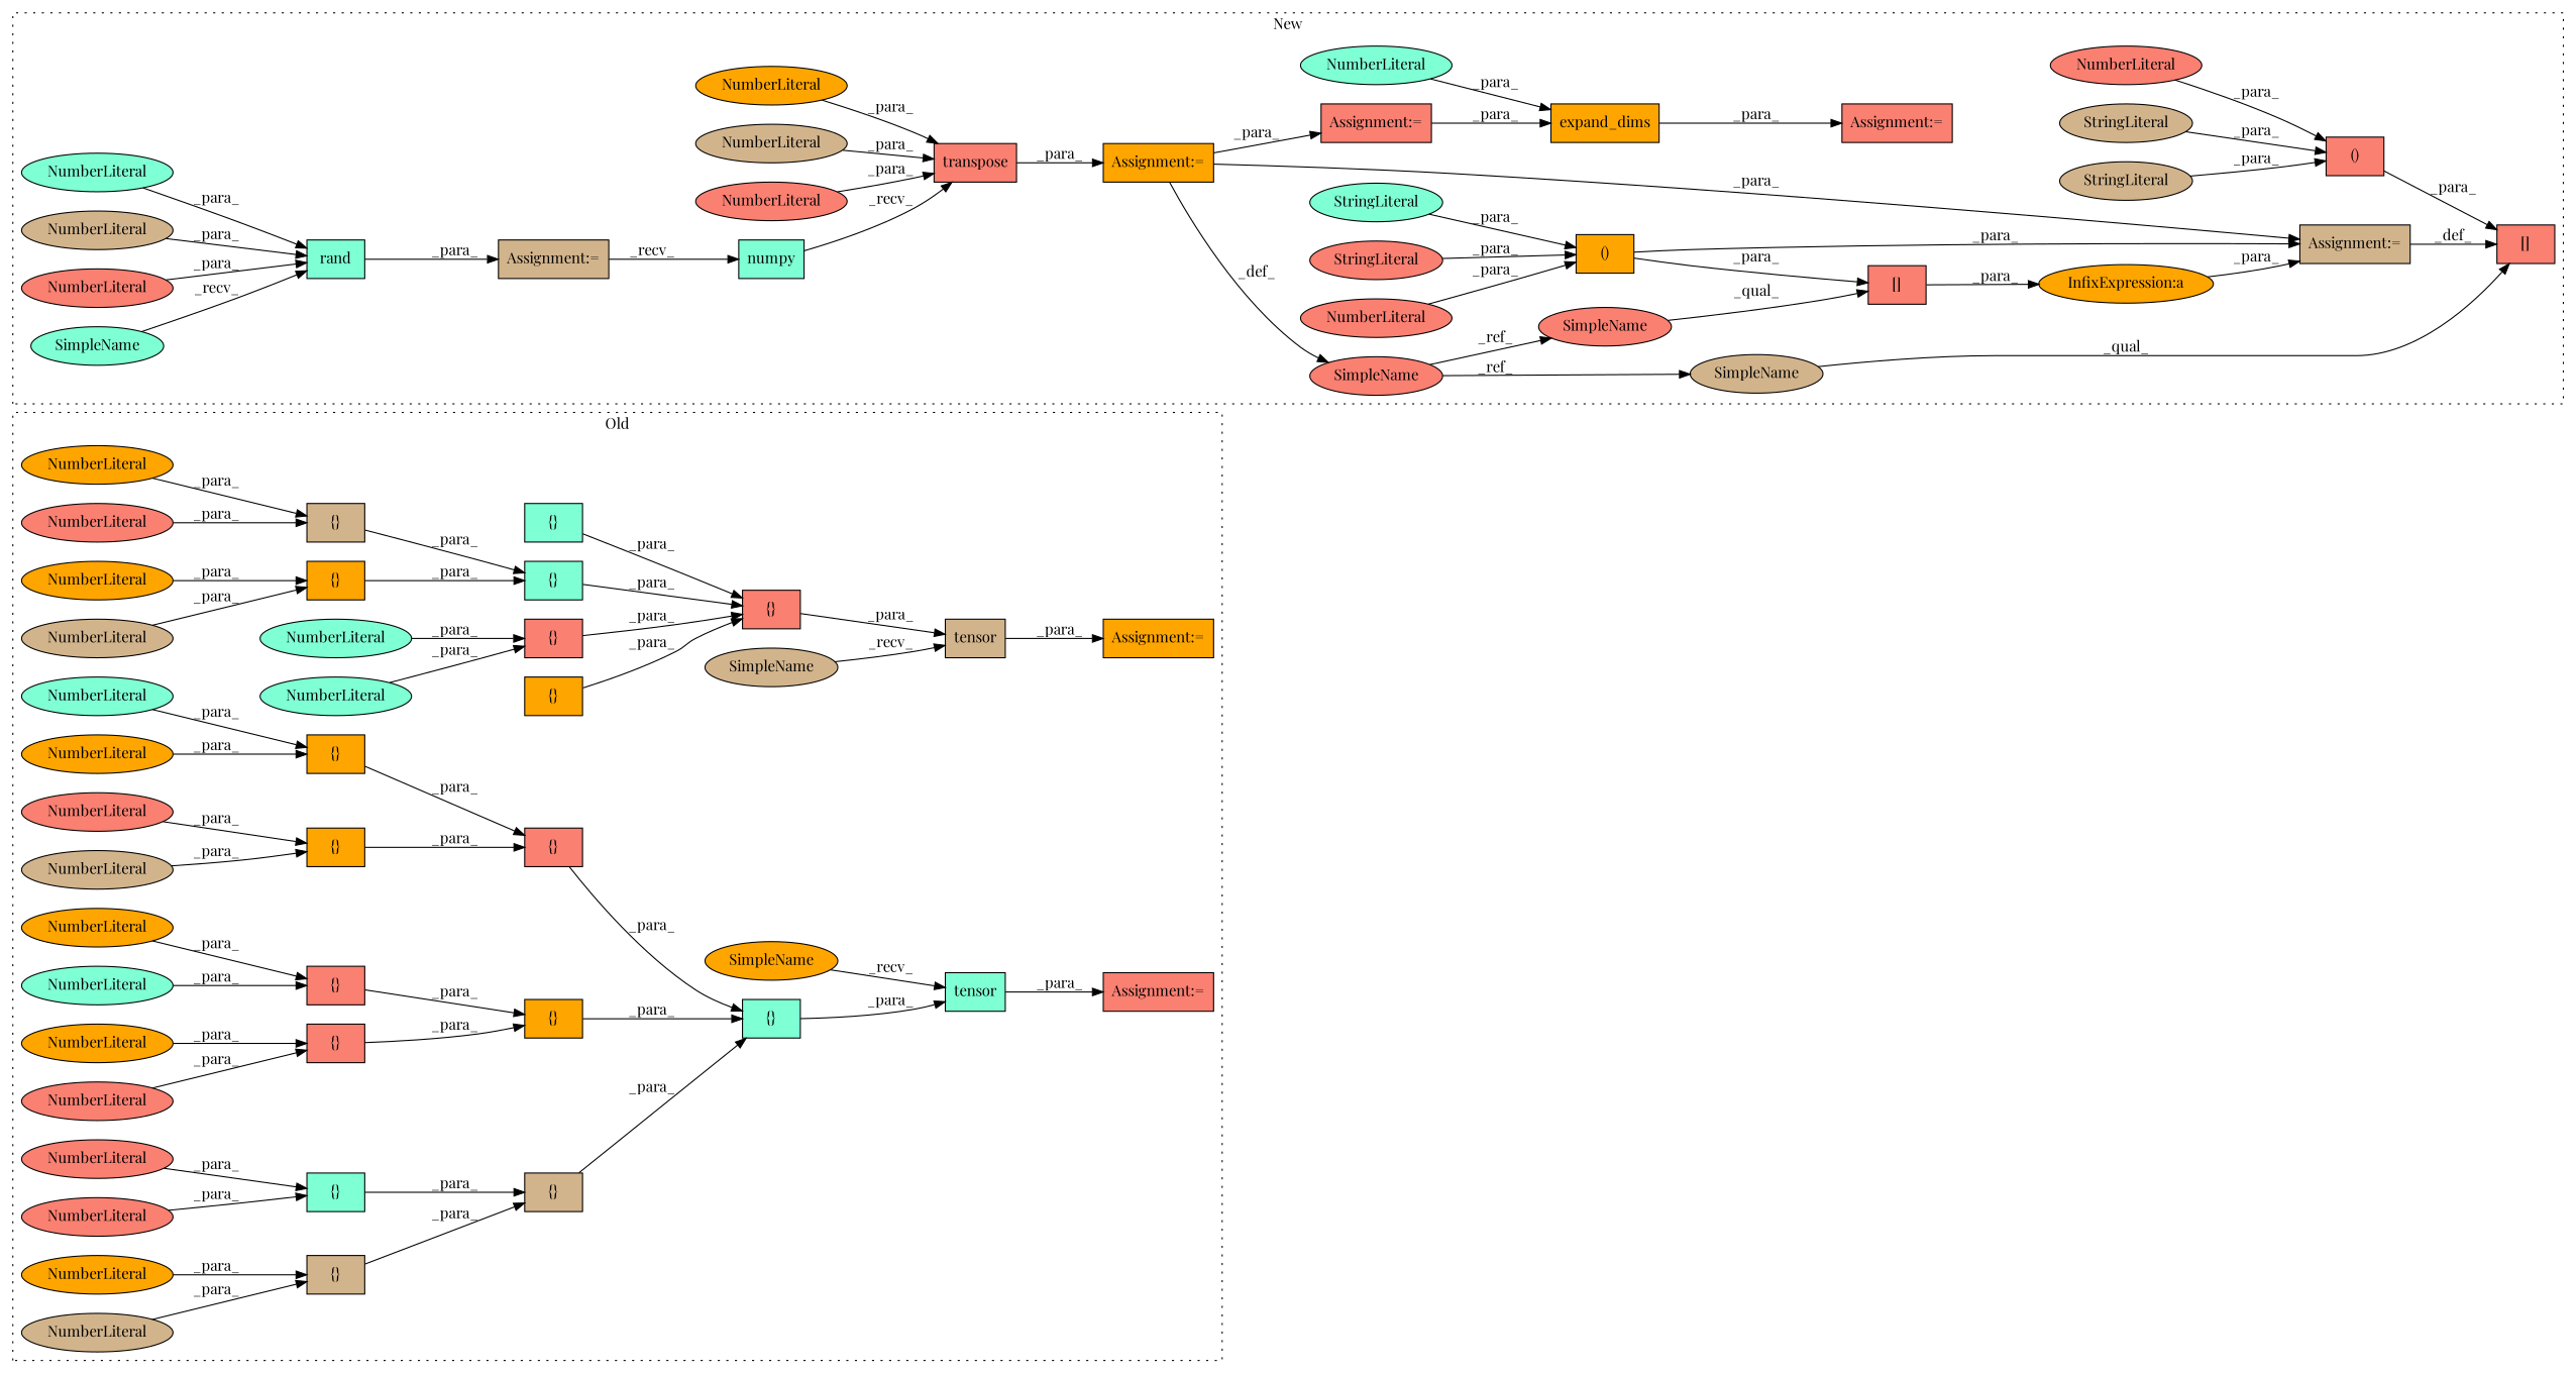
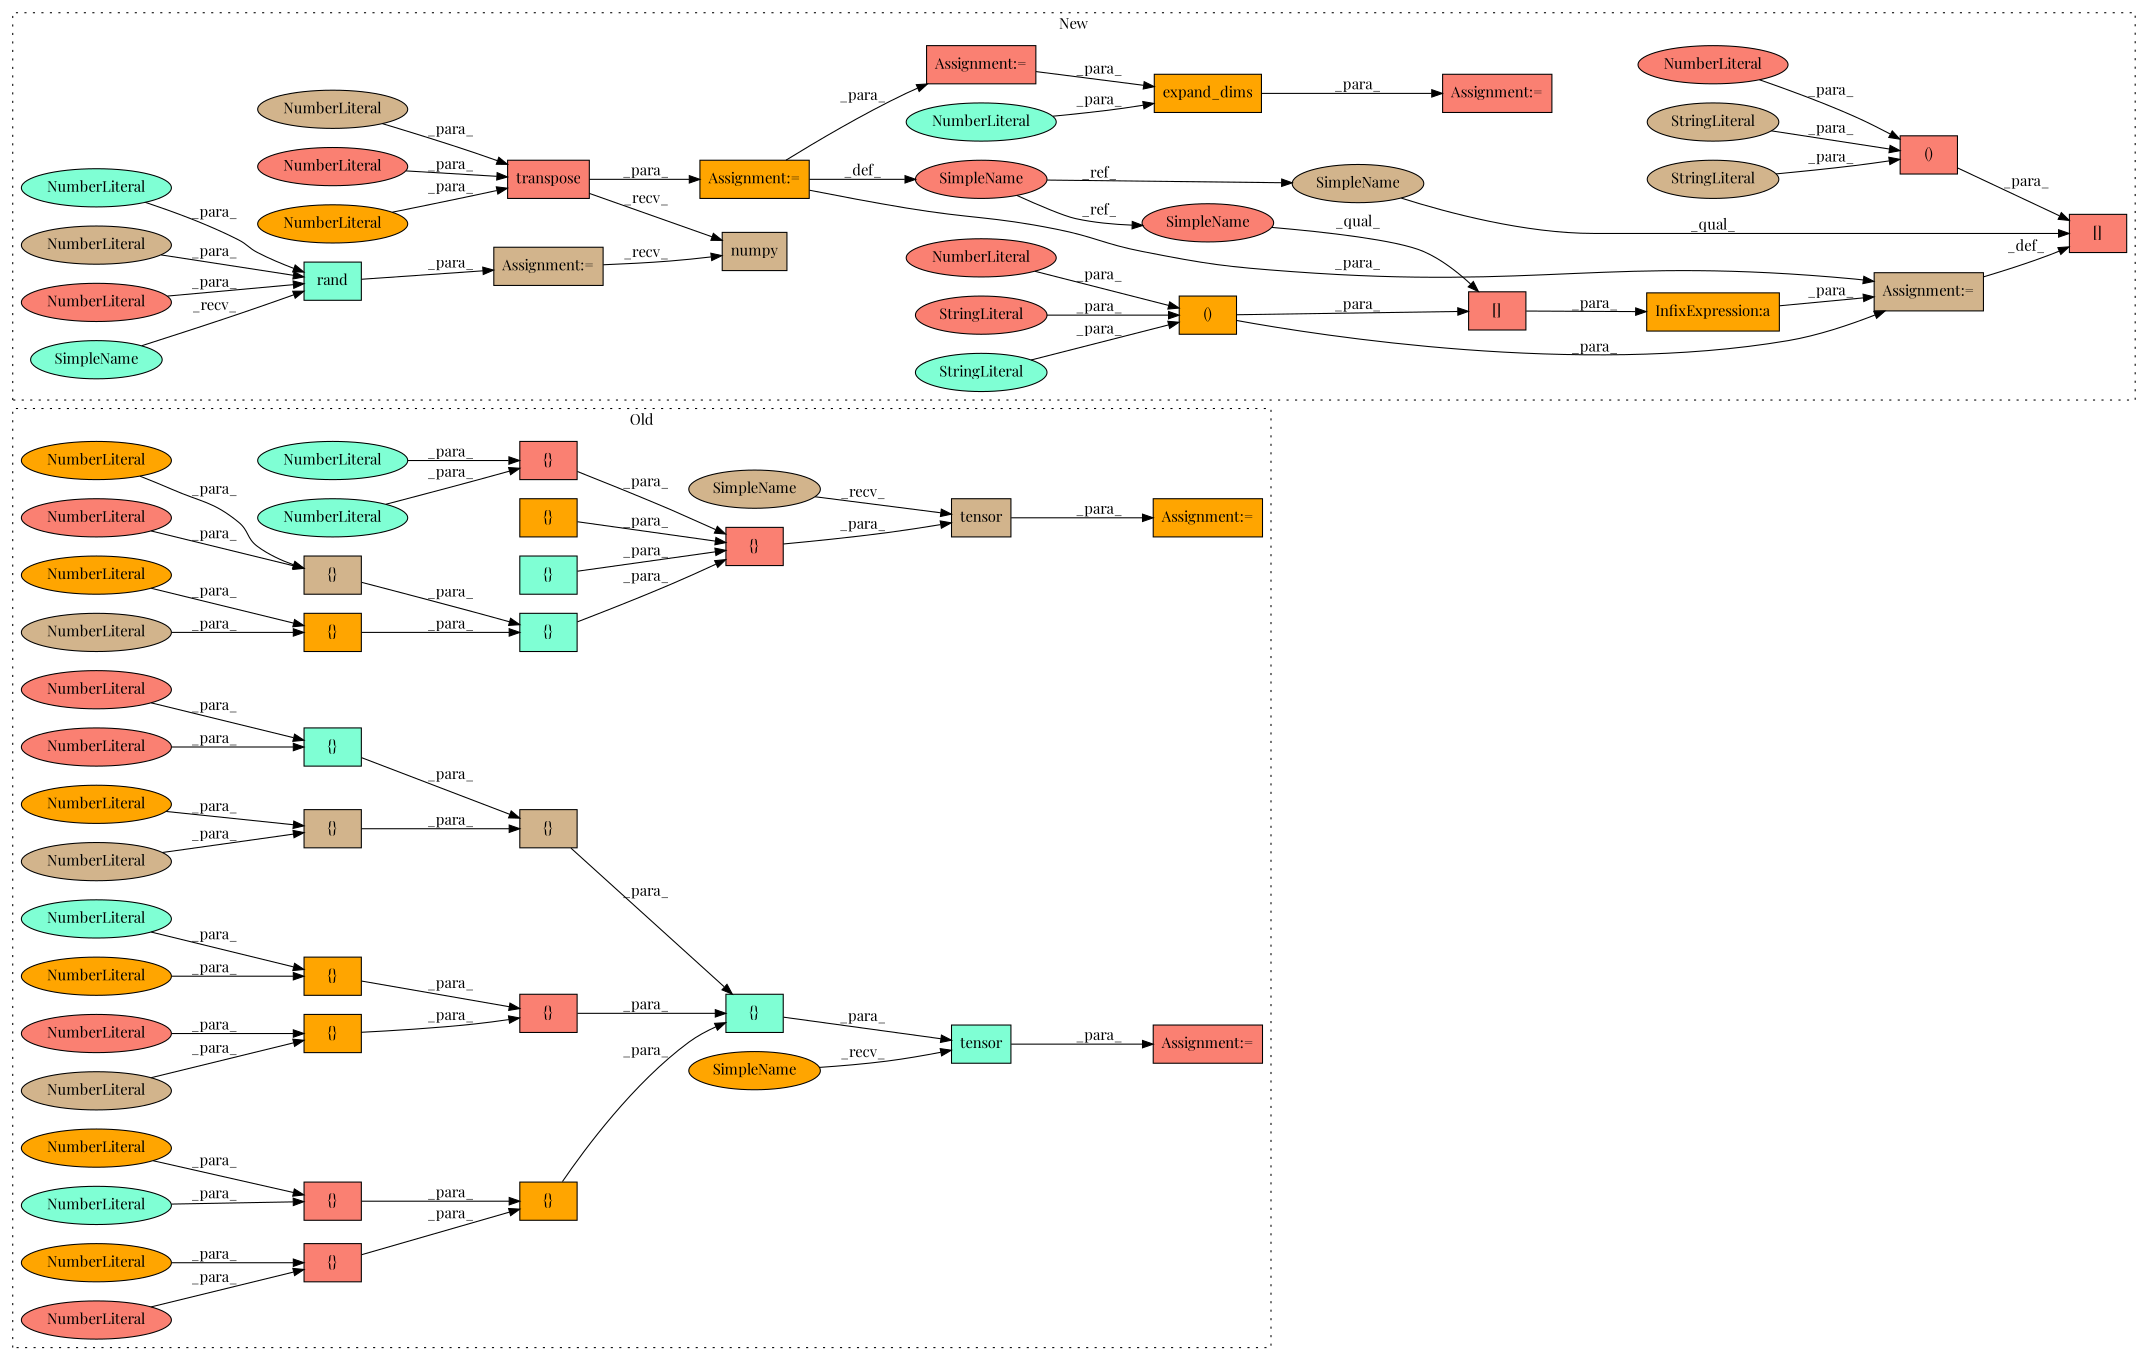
  digraph {
    fontname="Playfair Display"
    rankdir=LR
    node [a=34 fillcolor=salmon fontname="Playfair Display" l="1,1" s=5555 shape=ellipse style=filled]
    edge [fontname="Playfair Display"]
    n1 [a=32 fillcolor=aquamarine l="7,1" label=tensor s="3936,4064" shape=box]
    n2 [a=4 fillcolor=orange label="{}" s="3997,4011" shape=box]
    n3 [fillcolor=aquamarine l=6 label=NumberLiteral s=4005]
    n4 [fillcolor=orange l=6 label=NumberLiteral s=3998]
    n5 [a=4 label="{}" s="3996,4028" shape=box]
    n6 [a=32 fillcolor=tan l="7,1" label=tensor s="3821,3918" shape=box]
    n7 [a=4 fillcolor=aquamarine label="{}" s="3958,4063" shape=box]
    n8 [a=7 fillcolor=orange l=1 label="Assignment:=" s=3814 shape=box]
    n9 [a=4 fillcolor=orange label="{}" s="4013,4027" shape=box]
    n10 [l=6 label=NumberLiteral s=4021]
    n11 [a=4 fillcolor=tan label="{}" s="3883,3893" shape=box]
    n12 [fillcolor=orange l=4 label=NumberLiteral s=3884]
    n13 [a=4 fillcolor=orange label="{}" s="3871,3881" shape=box]
    n14 [l=4 label=NumberLiteral s=3889]
    n15 [a=4 label="{}" s="3960,3975" shape=box]
    n16 [fillcolor=tan l=6 label=NumberLiteral s=4014]
    n17 [a=4 label="{}" s="3897,3905" shape=box]
    n18 [fillcolor=aquamarine l=3 label=NumberLiteral s=3898]
    n19 [a=4 fillcolor=orange label="{}" s="3844,3868" shape=box]
    n20 [fillcolor=orange l=4 label=NumberLiteral s=3872]
    n21 [a=4 fillcolor=aquamarine label="{}" s="3907,3915" shape=box]
    n22 [fillcolor=tan l=4 label=NumberLiteral s=3877]
    n23 [a=4 fillcolor=orange label="{}" s="3959,3994" shape=box]
    n24 [fillcolor=orange l=7 label=NumberLiteral s=3968]
    n25 [a=4 label="{}" s="3977,3993" shape=box]
    n26 [l=7 label=NumberLiteral s=3978]
    n27 [a=4 label="{}" s="3843,3917" shape=box]
    n28 [fillcolor=aquamarine l=3 label=NumberLiteral s=3902]
    n29 [a=4 fillcolor=aquamarine label="{}" s="3870,3894" shape=box]
    n30 [fillcolor=aquamarine l=6 label=NumberLiteral s=3961]
    n31 [a=4 fillcolor=tan label="{}" s="4030,4062" shape=box]
    n32 [fillcolor=orange l=7 label=NumberLiteral s=3986]
    n33 [a=4 fillcolor=aquamarine label="{}" s="4047,4061" shape=box]
    n34 [l=6 label=NumberLiteral s=4055]
    n35 [a=4 fillcolor=tan label="{}" s="4031,4045" shape=box]
    n36 [fillcolor=tan l=6 label=NumberLiteral s=4039]
    n37 [l=6 label=NumberLiteral s=4048]
    n38 [fillcolor=orange l=6 label=NumberLiteral s=4032]
    n39 [a=7 l=1 label="Assignment:=" s=3929 shape=box]
    n40 [a=42 fillcolor=tan l=5 label=SimpleName s=3815]
    n41 [a=42 fillcolor=orange l=5 label=SimpleName s=3930]
-   n42 [a=32 fillcolor=aquamarine l=7 label=numpy s=5423 shape=box]
-   n43 [a=27 fillcolor=orange l=3 label="InfixExpression:a" s=5539]
+   n42 [a=32 fillcolor=tan l=7 label=numpy s=5423 shape=box]
+   n43 [a=27 fillcolor=orange l=3 label="InfixExpression:a" s=5539 shape=box]
    n44 [a=106 fillcolor=orange l=59 label="()" shape=box]
    n45 [a=32 fillcolor=aquamarine l="5,1" label=rand s="5393,5403" shape=box]
    n46 [a=2 l="13,2" label="[]" s="5542,5614" shape=box]
    n47 [l=1 label=NumberLiteral]
    n48 [a=2 l="13,2" label="[]" s="5460,5532" shape=box]
    n49 [a=106 l=59 label="()" s=5473 shape=box]
    n50 [fillcolor=aquamarine l=1 label=NumberLiteral s=5398]
    n51 [l=1 label=NumberLiteral s=5473]
    n52 [fillcolor=tan l=1 label=NumberLiteral s=5400]
    n53 [l=1 label=NumberLiteral s=5402]
    n54 [a=32 fillcolor=orange l="12,1" label=expand_dims s="5828,5850" shape=box]
    n55 [fillcolor=aquamarine l=1 label=NumberLiteral s=5849]
    n56 [a=42 l=7 label=SimpleName s=5410]
    n57 [a=32 l="10,1" label=transpose s="5431,5446" shape=box]
    n58 [fillcolor=orange l=1 label=NumberLiteral s=5441]
    n59 [fillcolor=tan l=1 label=NumberLiteral s=5443]
    n60 [l=1 label=NumberLiteral s=5445]
    n61 [a=7 l=1 label="Assignment:=" s=5821 shape=box]
    n62 [a=7 l=1 label="Assignment:=" s=5685 shape=box]
    n63 [a=7 fillcolor=orange l=1 label="Assignment:=" s=5417 shape=box]
    n64 [a=45 l=16 label=StringLiteral s=5598]
    n65 [a=7 fillcolor=tan l=1 label="Assignment:=" s=5534 shape=box]
    n66 [a=7 fillcolor=tan l=1 label="Assignment:=" s=5386 shape=box]
    n67 [a=45 fillcolor=tan l=16 label=StringLiteral s=5487]
    n68 [a=45 fillcolor=aquamarine l=16 label=StringLiteral s=5569]
    n69 [a=45 fillcolor=tan l=16 label=StringLiteral s=5516]
    n70 [a=42 l=7 label=SimpleName s=5542]
    n71 [a=42 fillcolor=tan l=7 label=SimpleName s=5460]
    n72 [a=42 fillcolor=aquamarine l=5 label=SimpleName s=5387]
    subgraph cluster_1 {
      label=Old
      style=dotted
      n1
      n2
      n3
      n4
      n5
      n6
      n7
      n8
      n9
      n10
      n11
      n12
      n13
      n14
      n15
      n16
      n17
      n18
      n19
      n20
      n21
      n22
      n23
      n24
      n25
      n26
      n27
      n28
      n29
      n30
      n31
      n32
      n33
      n34
      n35
      n36
      n37
      n38
      n39
      n40
      n41
    }
    subgraph cluster_2 {
      label=New
      style=dotted
      n42
      n43
      n44
      n45
      n46
      n47
      n48
      n49
      n50
      n51
      n52
      n53
      n54
      n55
      n56
      n57
      n58
      n59
      n60
      n61
      n62
      n63
      n64
      n65
      n66
      n67
      n68
      n69
      n70
      n71
      n72
    }
    n1 -> n39 [label=_para_]
    n2 -> n5 [label=_para_]
    n3 -> n2 [label=_para_]
    n4 -> n2 [label=_para_]
    n5 -> n7 [label=_para_]
    n6 -> n8 [label=_para_]
    n7 -> n1 [label=_para_]
    n9 -> n5 [label=_para_]
    n10 -> n9 [label=_para_]
    n11 -> n29 [label=_para_]
    n12 -> n11 [label=_para_]
    n13 -> n29 [label=_para_]
    n14 -> n11 [label=_para_]
    n15 -> n23 [label=_para_]
    n16 -> n9 [label=_para_]
    n17 -> n27 [label=_para_]
    n18 -> n17 [label=_para_]
    n19 -> n27 [label=_para_]
    n20 -> n13 [label=_para_]
    n21 -> n27 [label=_para_]
    n22 -> n13 [label=_para_]
    n23 -> n7 [label=_para_]
    n24 -> n15 [label=_para_]
    n25 -> n23 [label=_para_]
    n26 -> n25 [label=_para_]
    n27 -> n6 [label=_para_]
    n28 -> n17 [label=_para_]
    n29 -> n27 [label=_para_]
    n30 -> n15 [label=_para_]
    n31 -> n7 [label=_para_]
    n32 -> n25 [label=_para_]
    n33 -> n31 [label=_para_]
    n34 -> n33 [label=_para_]
    n35 -> n31 [label=_para_]
    n36 -> n35 [label=_para_]
    n37 -> n33 [label=_para_]
    n38 -> n35 [label=_para_]
    n40 -> n6 [label=_recv_]
    n41 -> n1 [label=_recv_]
-   n42 -> n57 [label=_recv_]
+   n57 -> n42 [label=_recv_]
    n43 -> n65 [label=_para_]
    n44 -> n46 [label=_para_]
    n44 -> n65 [label=_para_]
    n45 -> n66 [label=_para_]
    n46 -> n43 [label=_para_]
    n47 -> n44 [label=_para_]
    n49 -> n48 [label=_para_]
    n50 -> n45 [label=_para_]
    n51 -> n49 [label=_para_]
    n52 -> n45 [label=_para_]
    n53 -> n45 [label=_para_]
    n54 -> n61 [label=_para_]
    n55 -> n54 [label=_para_]
    n56 -> n70 [label=_ref_]
    n56 -> n71 [label=_ref_]
    n57 -> n63 [label=_para_]
    n58 -> n57 [label=_para_]
    n59 -> n57 [label=_para_]
    n60 -> n57 [label=_para_]
    n62 -> n54 [label=_para_]
    n63 -> n56 [label=_def_]
    n63 -> n62 [label=_para_]
    n63 -> n65 [label=_para_]
    n64 -> n44 [label=_para_]
    n65 -> n48 [label=_def_]
    n66 -> n42 [label=_recv_]
    n67 -> n49 [label=_para_]
    n68 -> n44 [label=_para_]
    n69 -> n49 [label=_para_]
    n70 -> n46 [label=_qual_]
    n71 -> n48 [label=_qual_]
    n72 -> n45 [label=_recv_]
  }
